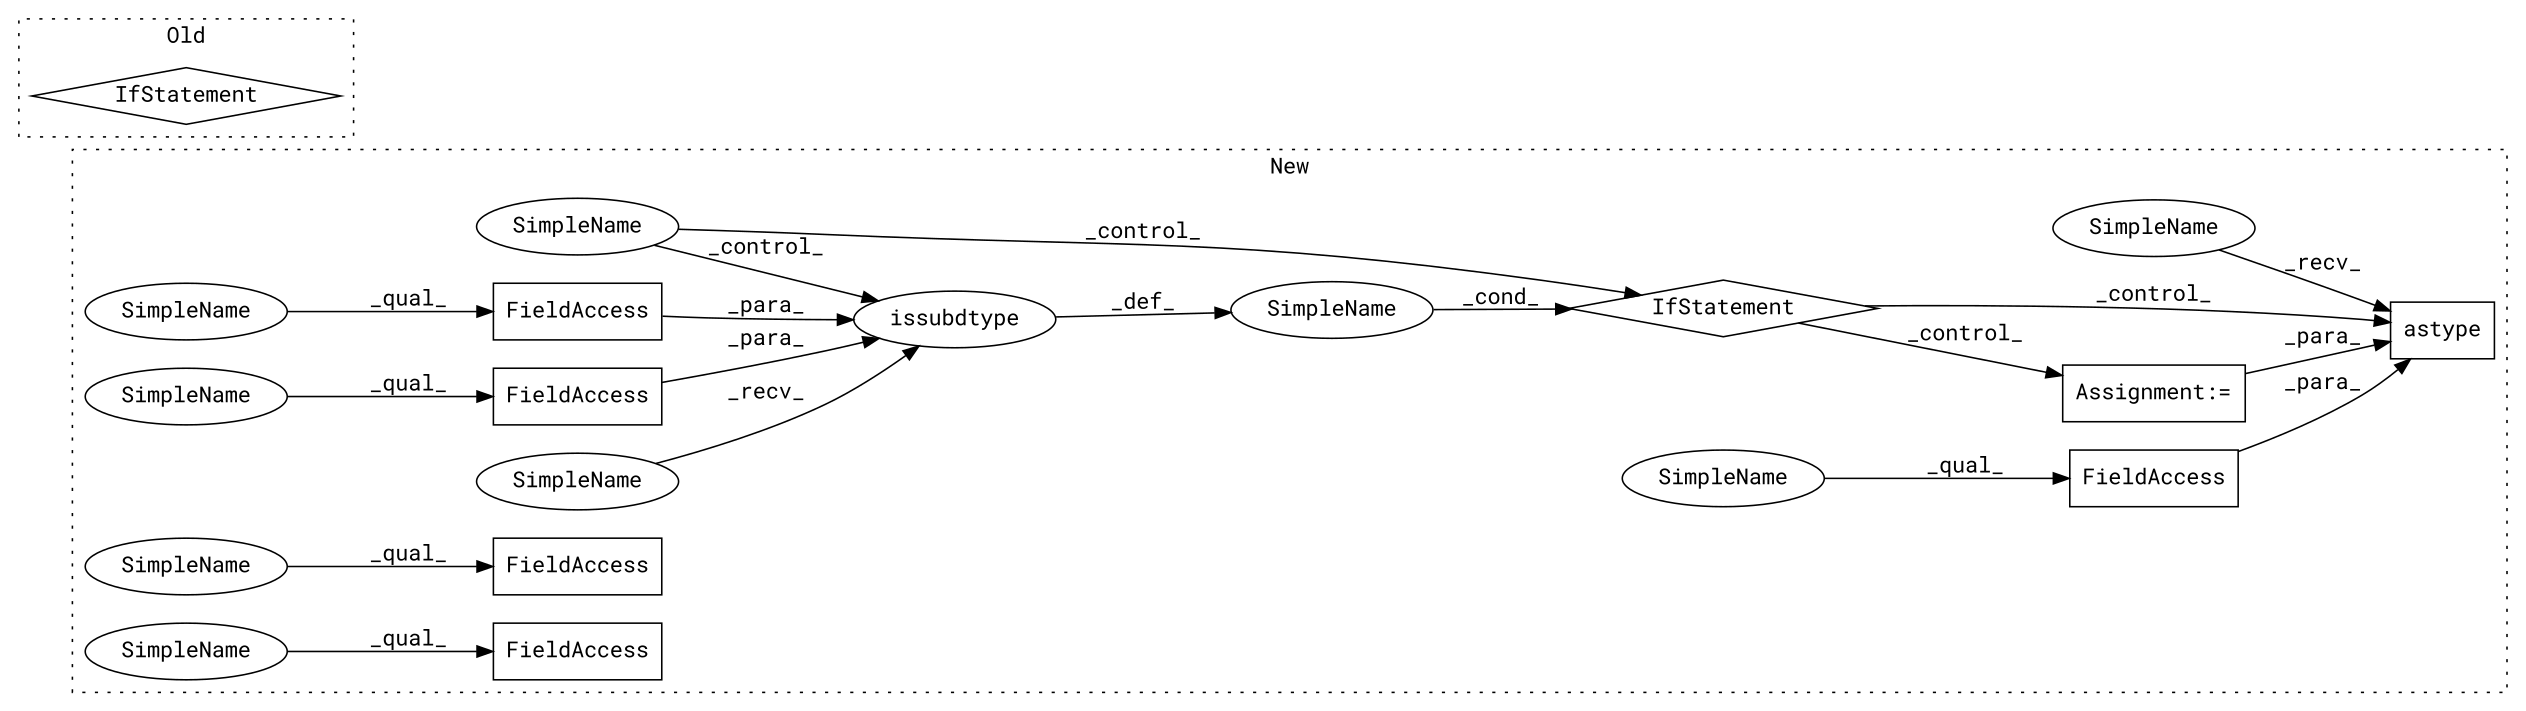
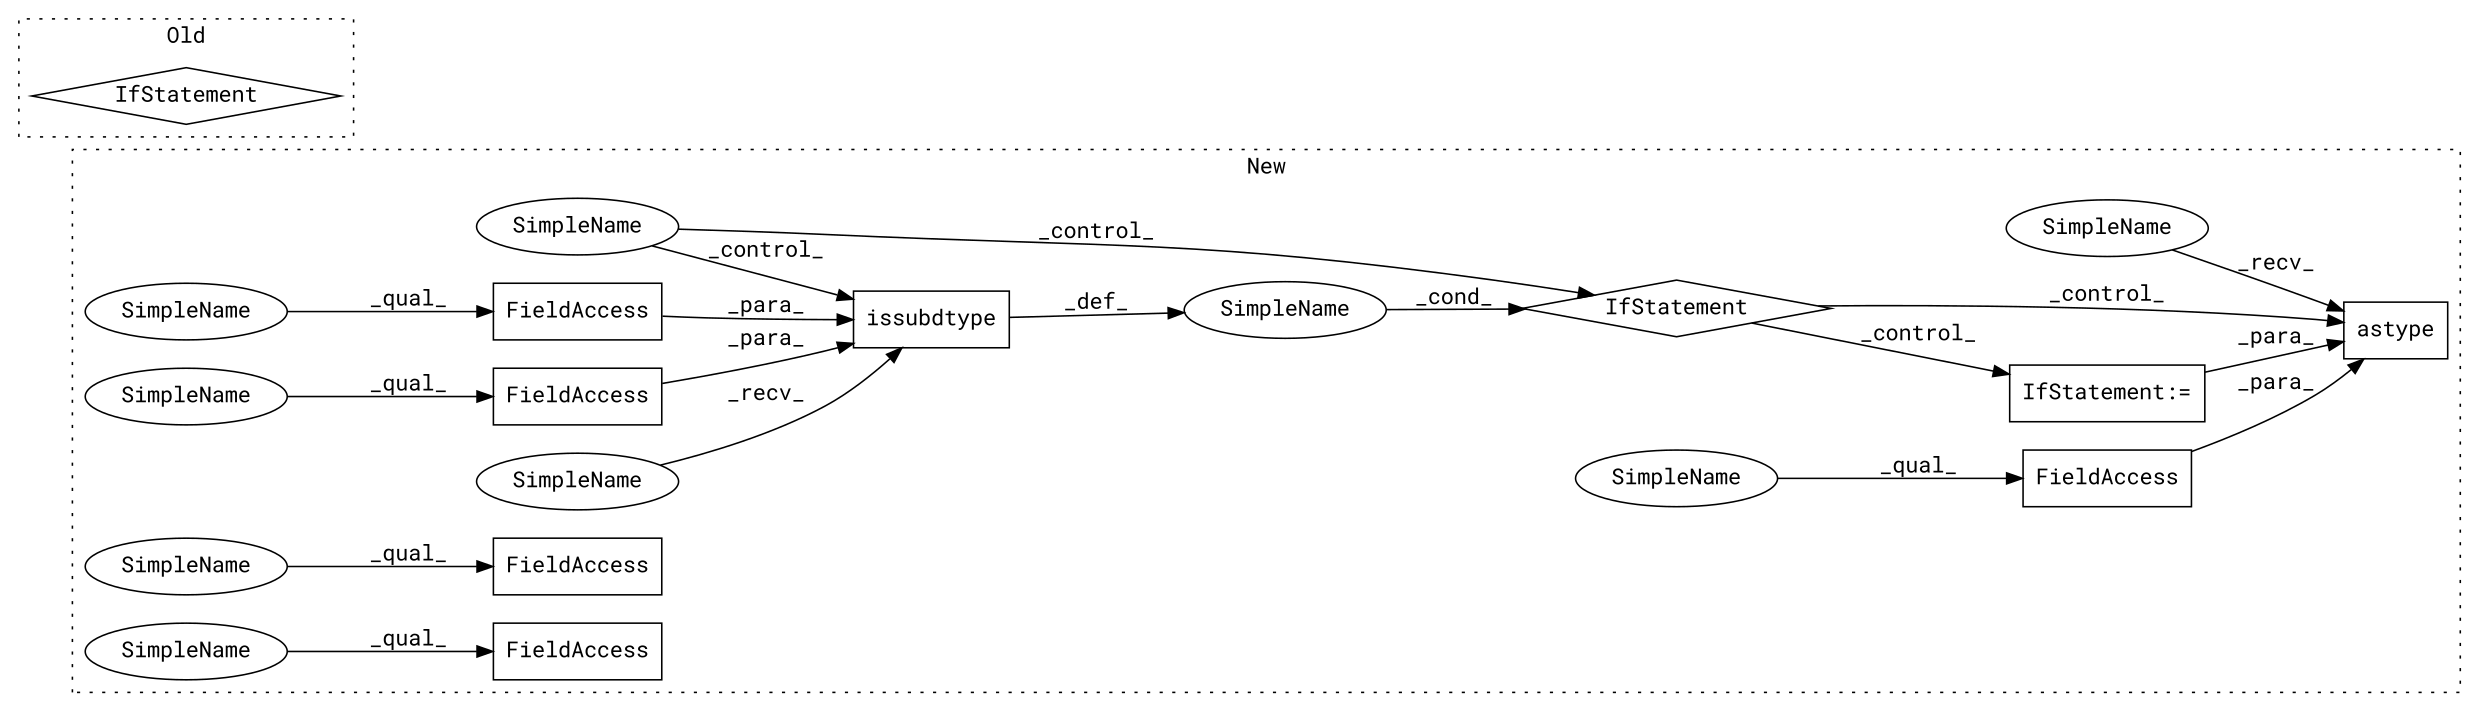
  digraph {
    fontname="Roboto Mono"
    rankdir=LR
    node [a=42 fontname="Roboto Mono" l=5 shape=ellipse]
    edge [fontname="Roboto Mono"]
-   n1 [a=32 l="11,1" label=issubdtype s="1425,1461"]
+   n1 [a=32 l="11,1" label=issubdtype s="1425,1461" shape=box]
    n2 [a=22 l=13 label=FieldAccess s=1448 shape=box]
-   n3 [a=7 l=1 label="Assignment:=" s=1649 shape=box]
+   n3 [a=7 l=1 label="IfStatement:=" s=1649 shape=box]
    n4 [a=22 l=11 label=FieldAccess s=2245 shape=box]
    n5 [a=25 l="4,2" label=IfStatement s="1371,1462" shape=diamond]
    n6 [label=SimpleName l=""]
    n7 [a=22 l=11 label=FieldAccess s=1436 shape=box]
    n8 [a=22 l=14 label=FieldAccess s=1400 shape=box]
    n9 [a=22 l=12 label=FieldAccess s=1663 shape=box]
    n10 [label=SimpleName l=""]
    n11 [a=32 l="7,1" label=astype s="1656,1675" shape=box]
    n12 [label=SimpleName s=1650]
    n13 [label=SimpleName s=1436]
    n14 [label=SimpleName s=1448]
    n15 [label=SimpleName s=1419]
    n16 [label=SimpleName s=1663]
    n17 [label=SimpleName s=2245]
    n18 [label=SimpleName s=1400]
    n19 [a=25 l="4,2" label=IfStatement s="1436,1454" shape=diamond]
    subgraph cluster_1 {
      label=New
      style=dotted
      n1
      n2
      n3
      n4
      n5
      n6
      n7
      n8
      n9
      n10
      n11
      n12
      n13
      n14
      n15
      n16
      n17
      n18
    }
    subgraph cluster_2 {
      label=Old
      style=dotted
      n19
    }
    n1 -> n6 [label=_def_]
    n2 -> n1 [label=_para_]
    n3 -> n11 [label=_para_]
    n5 -> n3 [label=_control_]
    n5 -> n11 [label=_control_]
    n6 -> n5 [label=_cond_]
    n7 -> n1 [label=_para_]
    n9 -> n11 [label=_para_]
    n10 -> n1 [label=_control_]
    n10 -> n5 [label=_control_]
    n12 -> n11 [label=_recv_]
    n13 -> n7 [label=_qual_]
    n14 -> n2 [label=_qual_]
    n15 -> n1 [label=_recv_]
    n16 -> n9 [label=_qual_]
    n17 -> n4 [label=_qual_]
    n18 -> n8 [label=_qual_]
  }
